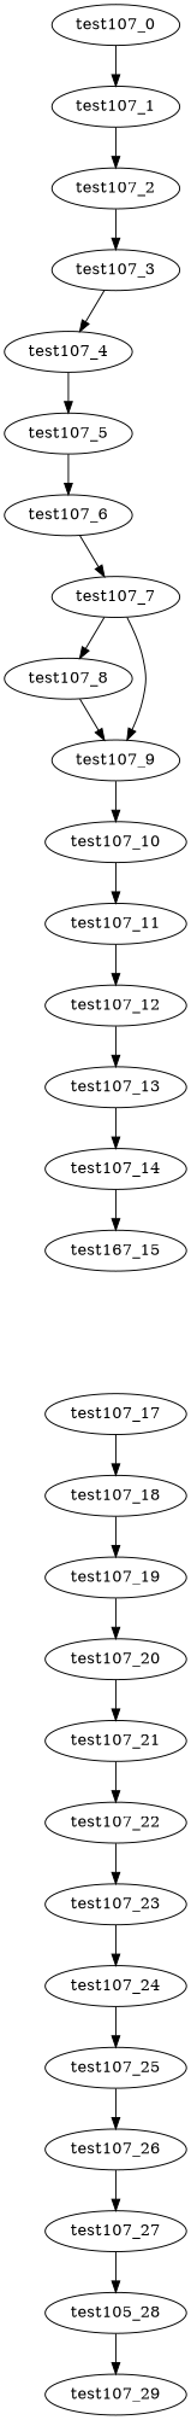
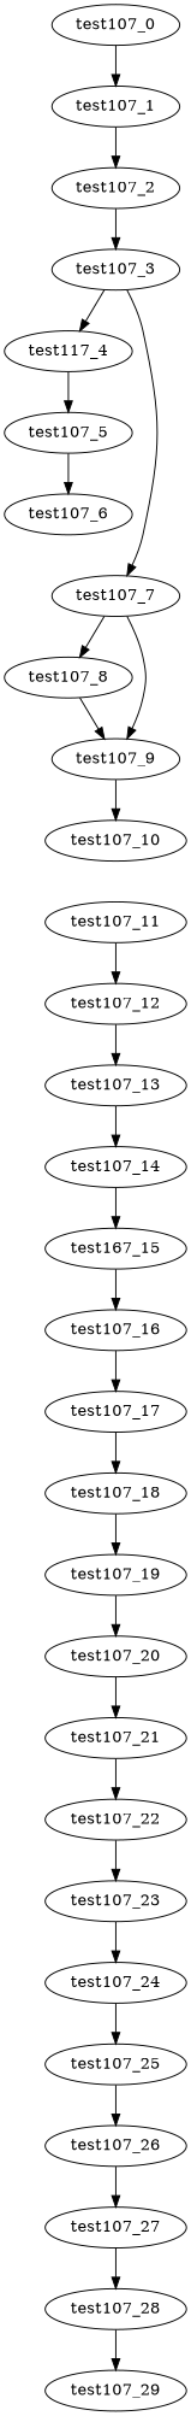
  digraph {
    test107_0
    test107_1
    test107_2
    test107_3
-   test107_4
+   test107_4 [label=test117_4]
    test107_5
    test107_6
    test107_7
    test107_8
    test107_9
    test107_10
    test107_11
    test107_12
    test107_13
    test107_14
    n16 [label=test167_15]
+   test107_16
    test107_17
    test107_18
    test107_19
    test107_20
    test107_21
    test107_22
    test107_23
    test107_24
    test107_25
    test107_26
    test107_27
-   test107_28 [label=test105_28]
+   test107_28
    test107_29
    test107_0 -> test107_1
    test107_1 -> test107_2
    test107_2 -> test107_3
    test107_3 -> test107_4
    test107_4 -> test107_5
    test107_5 -> test107_6
-   test107_6 -> test107_7
+   test107_3 -> test107_7
    test107_7 -> test107_8
    test107_7 -> test107_9
    test107_8 -> test107_9
    test107_9 -> test107_10
-   test107_10 -> test107_11
    test107_11 -> test107_12
    test107_12 -> test107_13
    test107_13 -> test107_14
    test107_14 -> n16
+   n16 -> test107_16
+   test107_16 -> test107_17
    test107_17 -> test107_18
    test107_18 -> test107_19
    test107_19 -> test107_20
    test107_20 -> test107_21
    test107_21 -> test107_22
    test107_22 -> test107_23
    test107_23 -> test107_24
    test107_24 -> test107_25
    test107_25 -> test107_26
    test107_26 -> test107_27
    test107_27 -> test107_28
    test107_28 -> test107_29
  }
